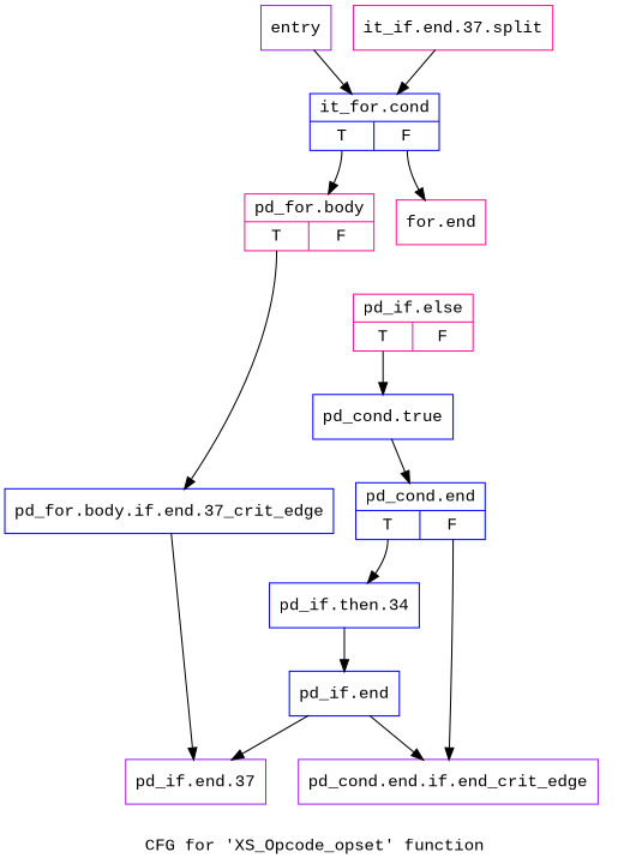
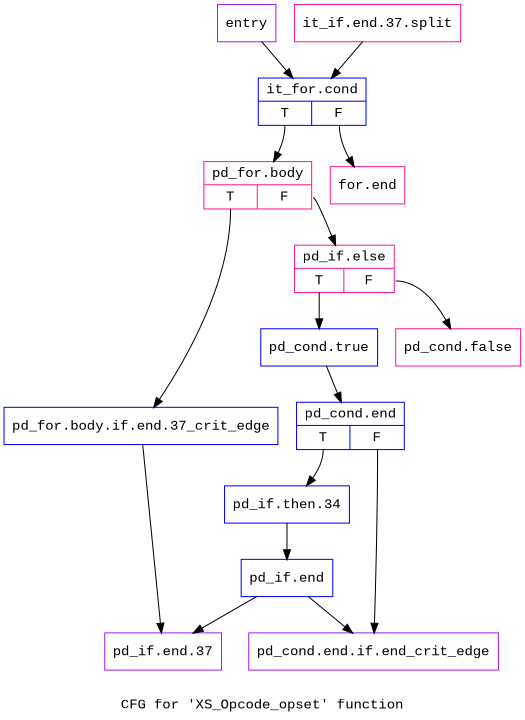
  digraph {
    fontname="Liberation Mono"
    label="CFG for 'XS_Opcode_opset' function"
    node [color=blue fontname="Liberation Mono" shape=record]
    edge [fontname="Liberation Mono"]
    n1 [color=purple label="{entry}"]
    n2 [label="{it_for.cond|{<s0>T|<s1>F}}"]
    n3 [color=deeppink label="{pd_for.body|{<s0>T|<s1>F}}"]
    n4 [color=deeppink label="{for.end}"]
    n5 [label="{pd_for.body.if.end.37_crit_edge}"]
    n6 [color=deeppink label="{pd_if.else|{<s0>T|<s1>F}}"]
    n7 [color=purple label="{pd_if.end.37}"]
    n8 [label="{pd_cond.true}"]
+   n9 [color=deeppink label="{pd_cond.false}"]
    n10 [label="{pd_cond.end|{<s0>T|<s1>F}}"]
    n11 [color=deeppink label="{it_if.end.37.split}"]
    n12 [label="{pd_if.then.34}"]
    n13 [color=purple label="{pd_cond.end.if.end_crit_edge}"]
    n14 [label="{pd_if.end}"]
    n1 -> n2
    n2 -> n3 [tailport=s0]
    n2 -> n4 [tailport=s1]
    n3 -> n5 [tailport=s0]
+   n3 -> n6 [tailport=s1]
    n5 -> n7
    n6 -> n8 [tailport=s0]
+   n6 -> n9 [tailport=s1]
    n8 -> n10
    n10 -> n12 [tailport=s0]
    n10 -> n13 [tailport=s1]
    n11 -> n2
    n12 -> n14
    n14 -> n7
    n14 -> n13
  }
